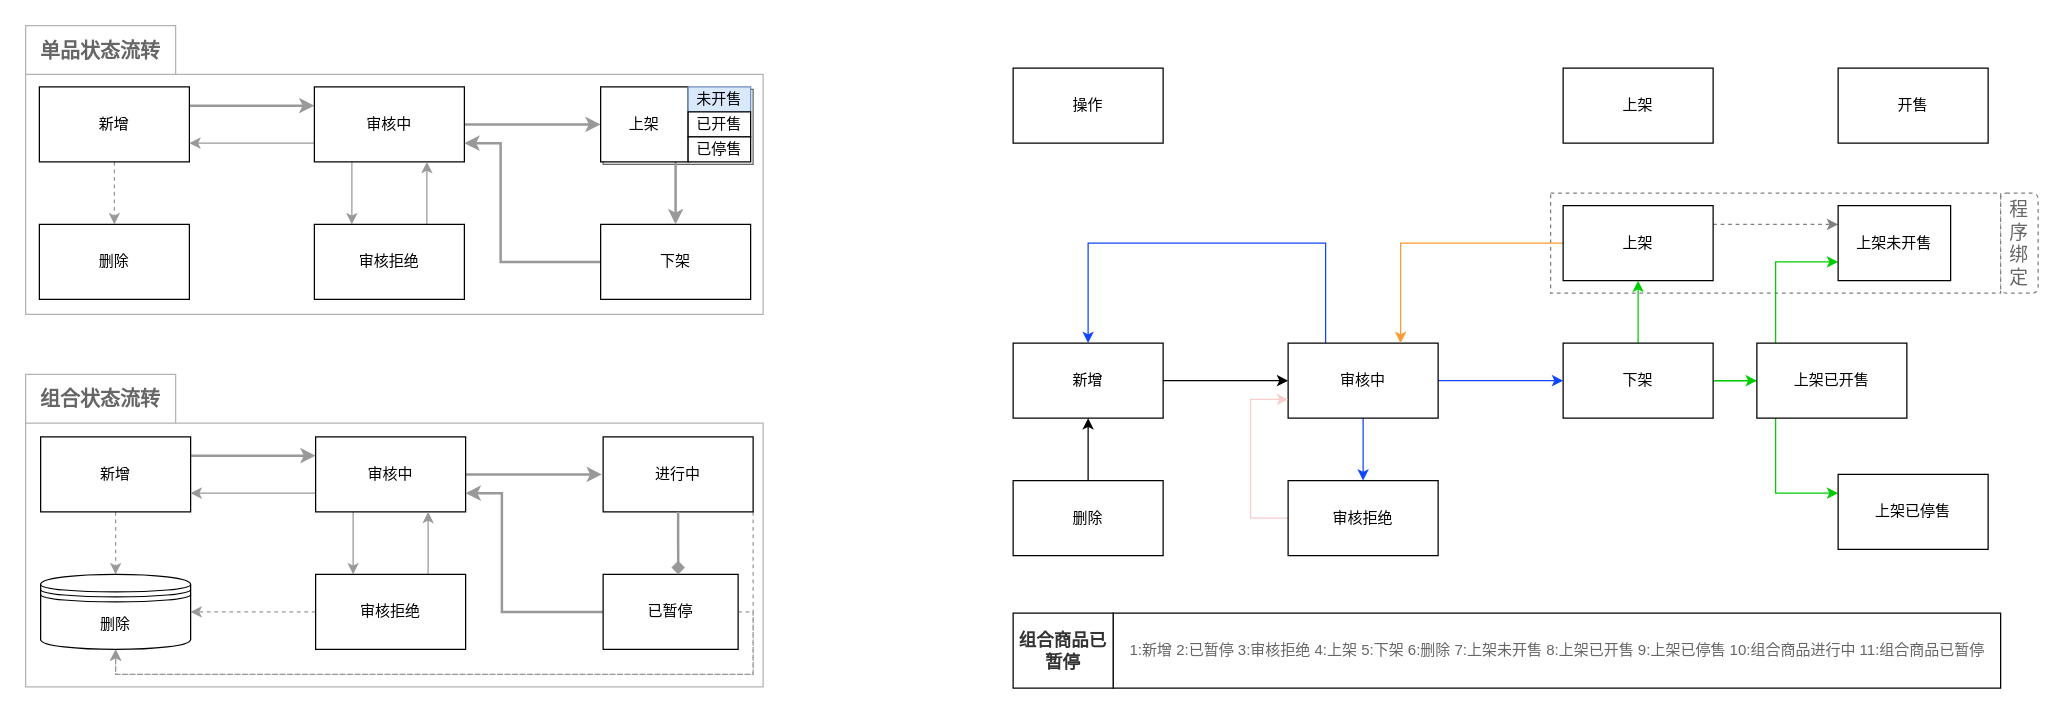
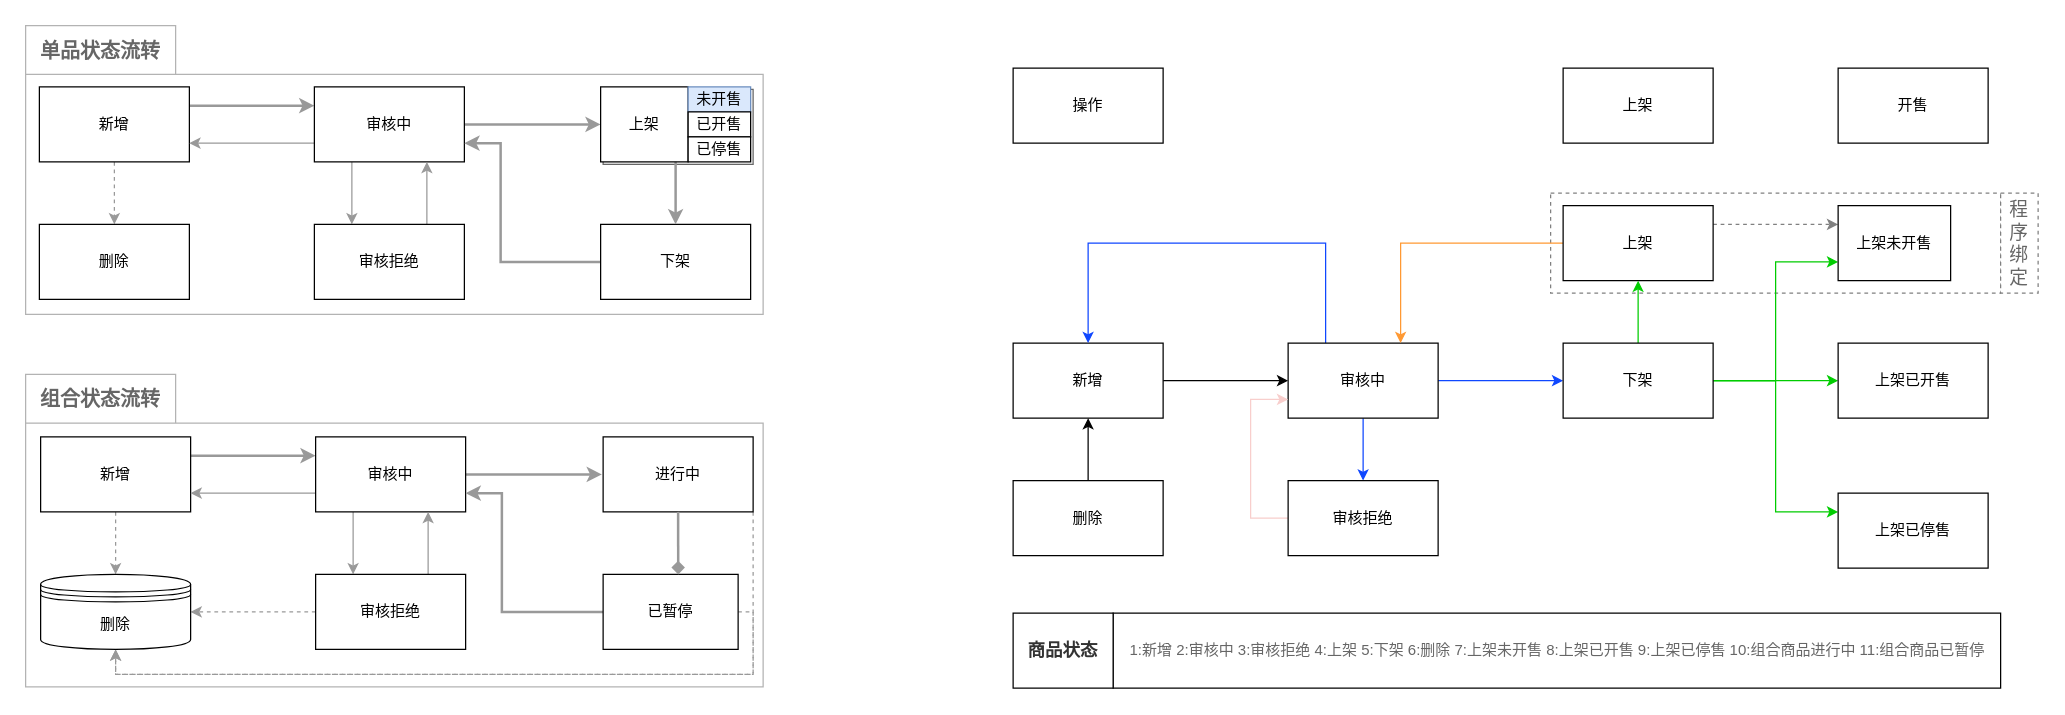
  <mxCell id="0" />
  <mxCell id="1" parent="0" />
  <mxCell id="2" value="单品状态流转" style="rounded=0;whiteSpace=wrap;html=1;fontSize=16;fontStyle=1;strokeColor=#B3B3B3;fontColor=#666666;" parent="1" vertex="1"><mxGeometry x="20" y="20" width="120" height="40" as="geometry" /></mxCell>
  <mxCell id="3" value="" style="rounded=0;whiteSpace=wrap;html=1;fillColor=default;strokeColor=#B3B3B3;" parent="1" vertex="1"><mxGeometry x="20" y="59" width="590" height="192" as="geometry" /></mxCell>
  <mxCell id="4" value="" style="rounded=0;whiteSpace=wrap;html=1;fillColor=#f5f5f5;fontColor=#333333;strokeColor=#666666;" parent="1" vertex="1"><mxGeometry x="482" y="71" width="120" height="60" as="geometry" /></mxCell>
  <mxCell id="5" value="" style="rounded=0;whiteSpace=wrap;html=1;fillColor=none;dashed=1;strokeColor=#808080;" parent="1" vertex="1"><mxGeometry x="1240" y="154" width="360" height="80" as="geometry" /></mxCell>
  <mxCell id="6" value="操作" style="rounded=0;whiteSpace=wrap;html=1;" parent="1" vertex="1"><mxGeometry x="810" y="54" width="120" height="60" as="geometry" /></mxCell>
  <mxCell id="7" value="上架" style="rounded=0;whiteSpace=wrap;html=1;" parent="1" vertex="1"><mxGeometry x="1250" y="54" width="120" height="60" as="geometry" /></mxCell>
  <mxCell id="8" value="开售" style="rounded=0;whiteSpace=wrap;html=1;" parent="1" vertex="1"><mxGeometry x="1470" y="54" width="120" height="60" as="geometry" /></mxCell>
  <mxCell id="9" style="edgeStyle=orthogonalEdgeStyle;rounded=0;orthogonalLoop=1;jettySize=auto;html=1;exitX=1;exitY=0.5;exitDx=0;exitDy=0;entryX=0;entryY=0.5;entryDx=0;entryDy=0;" parent="1" source="10" target="16" edge="1"><mxGeometry relative="1" as="geometry" /></mxCell>
  <mxCell id="10" value="新增" style="rounded=0;whiteSpace=wrap;html=1;" parent="1" vertex="1"><mxGeometry x="810" y="274" width="120" height="60" as="geometry" /></mxCell>
  <mxCell id="11" style="edgeStyle=orthogonalEdgeStyle;rounded=0;orthogonalLoop=1;jettySize=auto;html=1;exitX=0.5;exitY=0;exitDx=0;exitDy=0;entryX=0.5;entryY=1;entryDx=0;entryDy=0;" parent="1" source="12" target="10" edge="1"><mxGeometry relative="1" as="geometry" /></mxCell>
  <mxCell id="12" value="删除" style="rounded=0;whiteSpace=wrap;html=1;" parent="1" vertex="1"><mxGeometry x="810" y="384" width="120" height="60" as="geometry" /></mxCell>
  <mxCell id="13" style="edgeStyle=orthogonalEdgeStyle;rounded=0;orthogonalLoop=1;jettySize=auto;html=1;exitX=0.5;exitY=1;exitDx=0;exitDy=0;strokeColor=#0F47FF;" parent="1" source="16" target="18" edge="1"><mxGeometry relative="1" as="geometry" /></mxCell>
  <mxCell id="14" style="edgeStyle=orthogonalEdgeStyle;rounded=0;orthogonalLoop=1;jettySize=auto;html=1;exitX=0.25;exitY=0;exitDx=0;exitDy=0;entryX=0.5;entryY=0;entryDx=0;entryDy=0;strokeColor=#0F47FF;" parent="1" source="16" target="10" edge="1"><mxGeometry relative="1" as="geometry"><Array as="points"><mxPoint x="1060" y="194" /><mxPoint x="870" y="194" /></Array></mxGeometry></mxCell>
  <mxCell id="15" style="edgeStyle=orthogonalEdgeStyle;rounded=0;orthogonalLoop=1;jettySize=auto;html=1;exitX=1;exitY=0.5;exitDx=0;exitDy=0;entryX=0;entryY=0.5;entryDx=0;entryDy=0;strokeColor=#0F47FF;" parent="1" source="16" target="26" edge="1"><mxGeometry relative="1" as="geometry"><Array as="points"><mxPoint x="1170" y="304" /><mxPoint x="1170" y="304" /></Array></mxGeometry></mxCell>
  <mxCell id="16" value="审核中" style="rounded=0;whiteSpace=wrap;html=1;" parent="1" vertex="1"><mxGeometry x="1030" y="274" width="120" height="60" as="geometry" /></mxCell>
  <mxCell id="17" style="edgeStyle=orthogonalEdgeStyle;rounded=0;orthogonalLoop=1;jettySize=auto;html=1;exitX=0;exitY=0.5;exitDx=0;exitDy=0;entryX=0;entryY=0.75;entryDx=0;entryDy=0;strokeColor=#F8CECC;" parent="1" source="18" target="16" edge="1"><mxGeometry relative="1" as="geometry"><Array as="points"><mxPoint x="1000" y="414" /><mxPoint x="1000" y="319" /></Array></mxGeometry></mxCell>
  <mxCell id="18" value="审核拒绝" style="rounded=0;whiteSpace=wrap;html=1;" parent="1" vertex="1"><mxGeometry x="1030" y="384" width="120" height="60" as="geometry" /></mxCell>
  <mxCell id="19" style="edgeStyle=orthogonalEdgeStyle;rounded=0;orthogonalLoop=1;jettySize=auto;html=1;exitX=0;exitY=0.5;exitDx=0;exitDy=0;entryX=0.75;entryY=0;entryDx=0;entryDy=0;strokeColor=#FF9933;" parent="1" source="21" target="16" edge="1"><mxGeometry relative="1" as="geometry" /></mxCell>
  <mxCell id="20" style="edgeStyle=orthogonalEdgeStyle;rounded=0;orthogonalLoop=1;jettySize=auto;html=1;exitX=1;exitY=0.25;exitDx=0;exitDy=0;entryX=0;entryY=0.25;entryDx=0;entryDy=0;dashed=1;strokeColor=#808080;" parent="1" source="21" target="27" edge="1"><mxGeometry relative="1" as="geometry" /></mxCell>
  <mxCell id="21" value="上架" style="rounded=0;whiteSpace=wrap;html=1;" parent="1" vertex="1"><mxGeometry x="1250" y="164" width="120" height="60" as="geometry" /></mxCell>
  <mxCell id="22" style="edgeStyle=orthogonalEdgeStyle;rounded=0;orthogonalLoop=1;jettySize=auto;html=1;exitX=0.5;exitY=0;exitDx=0;exitDy=0;strokeColor=#00CC00;" parent="1" source="26" target="21" edge="1"><mxGeometry relative="1" as="geometry" /></mxCell>
  <mxCell id="23" style="edgeStyle=orthogonalEdgeStyle;rounded=0;orthogonalLoop=1;jettySize=auto;html=1;exitX=1;exitY=0.5;exitDx=0;exitDy=0;entryX=0;entryY=0.75;entryDx=0;entryDy=0;strokeColor=#00CC00;" parent="1" source="26" target="27" edge="1"><mxGeometry relative="1" as="geometry" /></mxCell>
  <mxCell id="24" style="edgeStyle=orthogonalEdgeStyle;rounded=0;orthogonalLoop=1;jettySize=auto;html=1;exitX=1;exitY=0.5;exitDx=0;exitDy=0;entryX=0;entryY=0.5;entryDx=0;entryDy=0;strokeColor=#00CC00;" parent="1" source="26" target="28" edge="1"><mxGeometry relative="1" as="geometry" /></mxCell>
  <mxCell id="25" style="edgeStyle=orthogonalEdgeStyle;rounded=0;orthogonalLoop=1;jettySize=auto;html=1;exitX=1;exitY=0.5;exitDx=0;exitDy=0;entryX=0;entryY=0.25;entryDx=0;entryDy=0;strokeColor=#00CC00;" parent="1" source="26" target="29" edge="1"><mxGeometry relative="1" as="geometry" /></mxCell>
  <mxCell id="26" value="下架" style="rounded=0;whiteSpace=wrap;html=1;" parent="1" vertex="1"><mxGeometry x="1250" y="274" width="120" height="60" as="geometry" /></mxCell>
  <mxCell id="27" value="上架未开售" style="rounded=0;whiteSpace=wrap;html=1;" parent="1" vertex="1"><mxGeometry x="1470" y="164" width="90" height="60" as="geometry" /></mxCell>
- <mxCell id="28" value="上架已开售" style="rounded=0;whiteSpace=wrap;html=1;" parent="1" vertex="1"><mxGeometry x="1405" y="274" width="120" height="60" as="geometry" /></mxCell>
- <mxCell id="29" value="上架已停售" style="rounded=0;whiteSpace=wrap;html=1;" parent="1" vertex="1"><mxGeometry x="1470" y="379" width="120" height="60" as="geometry" /></mxCell>
- <mxCell id="30" value="程&lt;div style=&quot;font-size: 15px;&quot;&gt;序&lt;/div&gt;&lt;div style=&quot;font-size: 15px;&quot;&gt;绑&lt;/div&gt;&lt;div style=&quot;font-size: 15px;&quot;&gt;定&lt;/div&gt;" style="whiteSpace=wrap;html=1;fillColor=default;dashed=1;strokeColor=#808080;fontSize=15;fontColor=#666666;rounded=1;" parent="1" vertex="1"><mxGeometry x="1600" y="154" width="30" height="80" as="geometry" /></mxCell>
+ <mxCell id="28" value="上架已开售" style="rounded=0;whiteSpace=wrap;html=1;" parent="1" vertex="1"><mxGeometry x="1470" y="274" width="120" height="60" as="geometry" /></mxCell>
+ <mxCell id="29" value="上架已停售" style="rounded=0;whiteSpace=wrap;html=1;" parent="1" vertex="1"><mxGeometry x="1470" y="394" width="120" height="60" as="geometry" /></mxCell>
+ <mxCell id="30" value="程&lt;div style=&quot;font-size: 15px;&quot;&gt;序&lt;/div&gt;&lt;div style=&quot;font-size: 15px;&quot;&gt;绑&lt;/div&gt;&lt;div style=&quot;font-size: 15px;&quot;&gt;定&lt;/div&gt;" style="rounded=0;whiteSpace=wrap;html=1;fillColor=default;dashed=1;strokeColor=#808080;fontSize=15;fontColor=#666666;" parent="1" vertex="1"><mxGeometry x="1600" y="154" width="30" height="80" as="geometry" /></mxCell>
  <mxCell id="31" style="edgeStyle=orthogonalEdgeStyle;rounded=0;orthogonalLoop=1;jettySize=auto;html=1;exitX=0.5;exitY=1;exitDx=0;exitDy=0;entryX=0.5;entryY=0;entryDx=0;entryDy=0;strokeColor=#999999;dashed=1;" parent="1" source="33" target="34" edge="1"><mxGeometry relative="1" as="geometry" /></mxCell>
  <mxCell id="32" style="edgeStyle=orthogonalEdgeStyle;rounded=0;orthogonalLoop=1;jettySize=auto;html=1;exitX=1;exitY=0.25;exitDx=0;exitDy=0;entryX=0;entryY=0.25;entryDx=0;entryDy=0;strokeWidth=2;strokeColor=#999999;" parent="1" source="33" target="38" edge="1"><mxGeometry relative="1" as="geometry" /></mxCell>
  <mxCell id="33" value="新增" style="rounded=0;whiteSpace=wrap;html=1;" parent="1" vertex="1"><mxGeometry x="31" y="69" width="120" height="60" as="geometry" /></mxCell>
  <mxCell id="34" value="删除" style="rounded=0;whiteSpace=wrap;html=1;" parent="1" vertex="1"><mxGeometry x="31" y="179" width="120" height="60" as="geometry" /></mxCell>
  <mxCell id="35" style="edgeStyle=orthogonalEdgeStyle;rounded=0;orthogonalLoop=1;jettySize=auto;html=1;exitX=0.25;exitY=1;exitDx=0;exitDy=0;entryX=0.25;entryY=0;entryDx=0;entryDy=0;strokeColor=#999999;" parent="1" source="38" target="40" edge="1"><mxGeometry relative="1" as="geometry" /></mxCell>
  <mxCell id="36" style="edgeStyle=orthogonalEdgeStyle;rounded=0;orthogonalLoop=1;jettySize=auto;html=1;exitX=1;exitY=0.5;exitDx=0;exitDy=0;entryX=0;entryY=0.5;entryDx=0;entryDy=0;strokeWidth=2;strokeColor=#999999;" parent="1" source="38" target="44" edge="1"><mxGeometry relative="1" as="geometry" /></mxCell>
  <mxCell id="37" style="edgeStyle=orthogonalEdgeStyle;rounded=0;orthogonalLoop=1;jettySize=auto;html=1;exitX=0;exitY=0.75;exitDx=0;exitDy=0;entryX=1;entryY=0.75;entryDx=0;entryDy=0;strokeColor=#999999;" parent="1" source="38" target="33" edge="1"><mxGeometry relative="1" as="geometry" /></mxCell>
  <mxCell id="38" value="审核中" style="rounded=0;whiteSpace=wrap;html=1;" parent="1" vertex="1"><mxGeometry x="251" y="69" width="120" height="60" as="geometry" /></mxCell>
  <mxCell id="39" style="edgeStyle=orthogonalEdgeStyle;rounded=0;orthogonalLoop=1;jettySize=auto;html=1;exitX=0.75;exitY=0;exitDx=0;exitDy=0;entryX=0.75;entryY=1;entryDx=0;entryDy=0;strokeColor=#999999;" parent="1" source="40" target="38" edge="1"><mxGeometry relative="1" as="geometry" /></mxCell>
  <mxCell id="40" value="审核拒绝" style="rounded=0;whiteSpace=wrap;html=1;" parent="1" vertex="1"><mxGeometry x="251" y="179" width="120" height="60" as="geometry" /></mxCell>
  <mxCell id="41" style="edgeStyle=orthogonalEdgeStyle;rounded=0;orthogonalLoop=1;jettySize=auto;html=1;exitX=0;exitY=0.5;exitDx=0;exitDy=0;entryX=1;entryY=0.75;entryDx=0;entryDy=0;strokeWidth=2;strokeColor=#999999;" parent="1" source="42" target="38" edge="1"><mxGeometry relative="1" as="geometry"><Array as="points"><mxPoint x="400" y="209" /><mxPoint x="400" y="114" /></Array></mxGeometry></mxCell>
  <mxCell id="42" value="下架" style="rounded=0;whiteSpace=wrap;html=1;" parent="1" vertex="1"><mxGeometry x="480" y="179" width="120" height="60" as="geometry" /></mxCell>
  <mxCell id="43" style="edgeStyle=orthogonalEdgeStyle;rounded=0;orthogonalLoop=1;jettySize=auto;html=1;exitX=0.857;exitY=0.983;exitDx=0;exitDy=0;exitPerimeter=0;strokeWidth=2;strokeColor=#999999;" parent="1" source="44" target="42" edge="1"><mxGeometry relative="1" as="geometry" /></mxCell>
  <mxCell id="44" value="上架" style="rounded=0;whiteSpace=wrap;html=1;" parent="1" vertex="1"><mxGeometry x="480" y="69" width="70" height="60" as="geometry" /></mxCell>
  <mxCell id="45" value="未开售" style="rounded=0;whiteSpace=wrap;html=1;fillColor=#dae8fc;strokeColor=#6c8ebf;" parent="1" vertex="1"><mxGeometry x="550" y="69" width="50" height="20" as="geometry" /></mxCell>
  <mxCell id="46" value="已开售" style="rounded=0;whiteSpace=wrap;html=1;" parent="1" vertex="1"><mxGeometry x="550" y="89" width="50" height="20" as="geometry" /></mxCell>
  <mxCell id="47" value="已停售" style="rounded=0;whiteSpace=wrap;html=1;" parent="1" vertex="1"><mxGeometry x="550" y="109" width="50" height="20" as="geometry" /></mxCell>
  <mxCell id="48" value="" style="group" parent="1" vertex="1" connectable="0"><mxGeometry x="20" y="299" width="590" height="250" as="geometry" /></mxCell>
  <mxCell id="49" value="组合状态流转" style="rounded=0;whiteSpace=wrap;html=1;fontSize=16;fontStyle=1;strokeColor=#B3B3B3;fontColor=#666666;" parent="48" vertex="1"><mxGeometry width="120" height="40" as="geometry" /></mxCell>
  <mxCell id="50" value="" style="rounded=0;whiteSpace=wrap;html=1;fillColor=default;strokeColor=#B3B3B3;" parent="48" vertex="1"><mxGeometry y="39" width="590" height="211" as="geometry" /></mxCell>
  <mxCell id="51" style="edgeStyle=orthogonalEdgeStyle;rounded=0;orthogonalLoop=1;jettySize=auto;html=1;exitX=1;exitY=1;exitDx=0;exitDy=0;entryX=0.5;entryY=1;entryDx=0;entryDy=0;strokeColor=#999999;dashed=1;" parent="1" source="52" target="67" edge="1"><mxGeometry relative="1" as="geometry"><mxPoint x="372" y="599" as="targetPoint" /><Array as="points"><mxPoint x="602" y="539" /><mxPoint x="92" y="539" /></Array></mxGeometry></mxCell>
  <mxCell id="52" value="进行中" style="rounded=0;whiteSpace=wrap;html=1;" parent="1" vertex="1"><mxGeometry x="482" y="349" width="120" height="60" as="geometry" /></mxCell>
  <mxCell id="53" style="edgeStyle=orthogonalEdgeStyle;rounded=0;orthogonalLoop=1;jettySize=auto;html=1;exitX=1;exitY=0.25;exitDx=0;exitDy=0;entryX=0;entryY=0.25;entryDx=0;entryDy=0;strokeColor=#999999;strokeWidth=2;" parent="1" source="55" target="59" edge="1"><mxGeometry relative="1" as="geometry" /></mxCell>
  <mxCell id="54" style="edgeStyle=orthogonalEdgeStyle;rounded=0;orthogonalLoop=1;jettySize=auto;html=1;exitX=0.5;exitY=1;exitDx=0;exitDy=0;entryX=0.5;entryY=0;entryDx=0;entryDy=0;strokeColor=#999999;dashed=1;" parent="1" source="55" target="67" edge="1"><mxGeometry relative="1" as="geometry"><mxPoint x="252" y="599" as="targetPoint" /><Array as="points" /></mxGeometry></mxCell>
  <mxCell id="55" value="新增" style="rounded=0;whiteSpace=wrap;html=1;" parent="1" vertex="1"><mxGeometry x="32" y="349" width="120" height="60" as="geometry" /></mxCell>
  <mxCell id="56" style="edgeStyle=orthogonalEdgeStyle;rounded=0;orthogonalLoop=1;jettySize=auto;html=1;exitX=0.25;exitY=1;exitDx=0;exitDy=0;entryX=0.25;entryY=0;entryDx=0;entryDy=0;strokeColor=#999999;" parent="1" source="59" target="62" edge="1"><mxGeometry relative="1" as="geometry" /></mxCell>
  <mxCell id="57" style="edgeStyle=orthogonalEdgeStyle;rounded=0;orthogonalLoop=1;jettySize=auto;html=1;exitX=1;exitY=0.5;exitDx=0;exitDy=0;entryX=0;entryY=0.5;entryDx=0;entryDy=0;strokeColor=#999999;strokeWidth=2;" parent="1" source="59" edge="1"><mxGeometry relative="1" as="geometry"><mxPoint x="481" y="379" as="targetPoint" /></mxGeometry></mxCell>
  <mxCell id="58" style="edgeStyle=orthogonalEdgeStyle;rounded=0;orthogonalLoop=1;jettySize=auto;html=1;exitX=0;exitY=0.75;exitDx=0;exitDy=0;entryX=1;entryY=0.75;entryDx=0;entryDy=0;strokeColor=#999999;" parent="1" source="59" target="55" edge="1"><mxGeometry relative="1" as="geometry" /></mxCell>
  <mxCell id="59" value="审核中" style="rounded=0;whiteSpace=wrap;html=1;" parent="1" vertex="1"><mxGeometry x="252" y="349" width="120" height="60" as="geometry" /></mxCell>
  <mxCell id="60" style="edgeStyle=orthogonalEdgeStyle;rounded=0;orthogonalLoop=1;jettySize=auto;html=1;exitX=0.75;exitY=0;exitDx=0;exitDy=0;entryX=0.75;entryY=1;entryDx=0;entryDy=0;strokeColor=#999999;" parent="1" source="62" target="59" edge="1"><mxGeometry relative="1" as="geometry" /></mxCell>
  <mxCell id="61" style="edgeStyle=orthogonalEdgeStyle;rounded=0;orthogonalLoop=1;jettySize=auto;html=1;exitX=0;exitY=0.5;exitDx=0;exitDy=0;entryX=1;entryY=0.5;entryDx=0;entryDy=0;strokeColor=#999999;dashed=1;" parent="1" source="62" target="67" edge="1"><mxGeometry relative="1" as="geometry"><mxPoint x="312" y="569" as="targetPoint" /></mxGeometry></mxCell>
  <mxCell id="62" value="审核拒绝" style="rounded=0;whiteSpace=wrap;html=1;" parent="1" vertex="1"><mxGeometry x="252" y="459" width="120" height="60" as="geometry" /></mxCell>
  <mxCell id="63" style="edgeStyle=orthogonalEdgeStyle;rounded=0;orthogonalLoop=1;jettySize=auto;html=1;exitX=0;exitY=0.5;exitDx=0;exitDy=0;entryX=1;entryY=0.75;entryDx=0;entryDy=0;strokeColor=#999999;strokeWidth=2;" parent="1" source="65" target="59" edge="1"><mxGeometry relative="1" as="geometry"><Array as="points"><mxPoint x="401" y="489" /><mxPoint x="401" y="394" /></Array></mxGeometry></mxCell>
  <mxCell id="64" style="edgeStyle=orthogonalEdgeStyle;rounded=0;orthogonalLoop=1;jettySize=auto;html=1;exitX=1;exitY=0.5;exitDx=0;exitDy=0;entryX=0.5;entryY=1;entryDx=0;entryDy=0;strokeColor=#999999;dashed=1;" parent="1" source="65" target="67" edge="1"><mxGeometry relative="1" as="geometry"><mxPoint x="372" y="599" as="targetPoint" /><Array as="points"><mxPoint x="602" y="489" /><mxPoint x="602" y="539" /><mxPoint x="92" y="539" /></Array></mxGeometry></mxCell>
  <mxCell id="65" value="已暂停" style="rounded=0;whiteSpace=wrap;html=1;" parent="1" vertex="1"><mxGeometry x="482" y="459" width="108" height="60" as="geometry" /></mxCell>
  <mxCell id="66" value="" style="endArrow=diamond;html=1;rounded=0;exitX=0.5;exitY=1;exitDx=0;exitDy=0;entryX=0.556;entryY=0;entryDx=0;entryDy=0;entryPerimeter=0;strokeColor=#999999;strokeWidth=2;" parent="1" source="52" target="65" edge="1"><mxGeometry width="50" height="50" relative="1" as="geometry"><mxPoint x="470" y="449" as="sourcePoint" /><mxPoint x="520" y="399" as="targetPoint" /></mxGeometry></mxCell>
  <mxCell id="67" value="删除" style="shape=datastore;whiteSpace=wrap;html=1;" parent="1" vertex="1"><mxGeometry x="32" y="459" width="120" height="60" as="geometry" /></mxCell>
  <mxCell id="68" value="" style="group" vertex="1" connectable="0" parent="1"><mxGeometry x="810" y="490" width="790" height="60" as="geometry" /></mxCell>
  <mxCell id="69" value="" style="rounded=0;whiteSpace=wrap;html=1;fillColor=none;" vertex="1" parent="68"><mxGeometry x="80" width="710" height="60" as="geometry" /></mxCell>
- <mxCell id="70" value="1:新增 2:已暂停 3:审核拒绝 4:上架 5:下架 6:删除 7:上架未开售 8:上架已开售 9:上架已停售 10:组合商品进行中 11:组合商品已暂停" style="text;html=1;align=center;verticalAlign=middle;resizable=0;points=[];autosize=1;strokeColor=none;fillColor=none;fontSize=12;fontColor=#666666;" vertex="1" parent="68"><mxGeometry x="80" y="15" width="710" height="30" as="geometry" /></mxCell>
- <mxCell id="71" value="组合商品已暂停" style="rounded=0;whiteSpace=wrap;html=1;fontStyle=1;fontSize=14;fontColor=#333333;" vertex="1" parent="68"><mxGeometry width="80" height="60" as="geometry" /></mxCell>
+ <mxCell id="70" value="1:新增 2:审核中 3:审核拒绝 4:上架 5:下架 6:删除 7:上架未开售 8:上架已开售 9:上架已停售 10:组合商品进行中 11:组合商品已暂停" style="text;html=1;align=center;verticalAlign=middle;resizable=0;points=[];autosize=1;strokeColor=none;fillColor=none;fontSize=12;fontColor=#666666;" vertex="1" parent="68"><mxGeometry x="80" y="15" width="710" height="30" as="geometry" /></mxCell>
+ <mxCell id="71" value="商品状态" style="rounded=0;whiteSpace=wrap;html=1;fontStyle=1;fontSize=14;fontColor=#333333;" vertex="1" parent="68"><mxGeometry width="80" height="60" as="geometry" /></mxCell>
